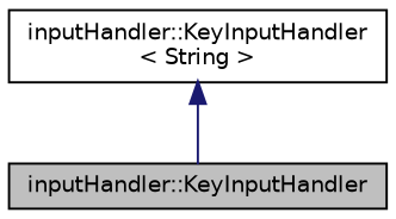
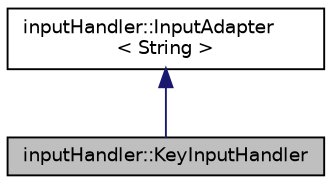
  digraph {
    node [color=black fontname=Helvetica fontsize=10 shape=record style=filled]
    n1 [fillcolor=grey75 fontcolor=black height=0.2 label="inputHandler::KeyInputHandler" width=0.4]
-   n2 [fillcolor=white height=0.2 label="inputHandler::KeyInputHandler\l\< String \>" width=0.4]
+   n2 [fillcolor=white height=0.2 label="inputHandler::InputAdapter\l\< String \>" width=0.4]
    n2 -> n1 [color=midnightblue dir=back fontname=Helvetica fontsize=10 labelfontname=Helvetica labelfontsize=10 style=solid]
  }
